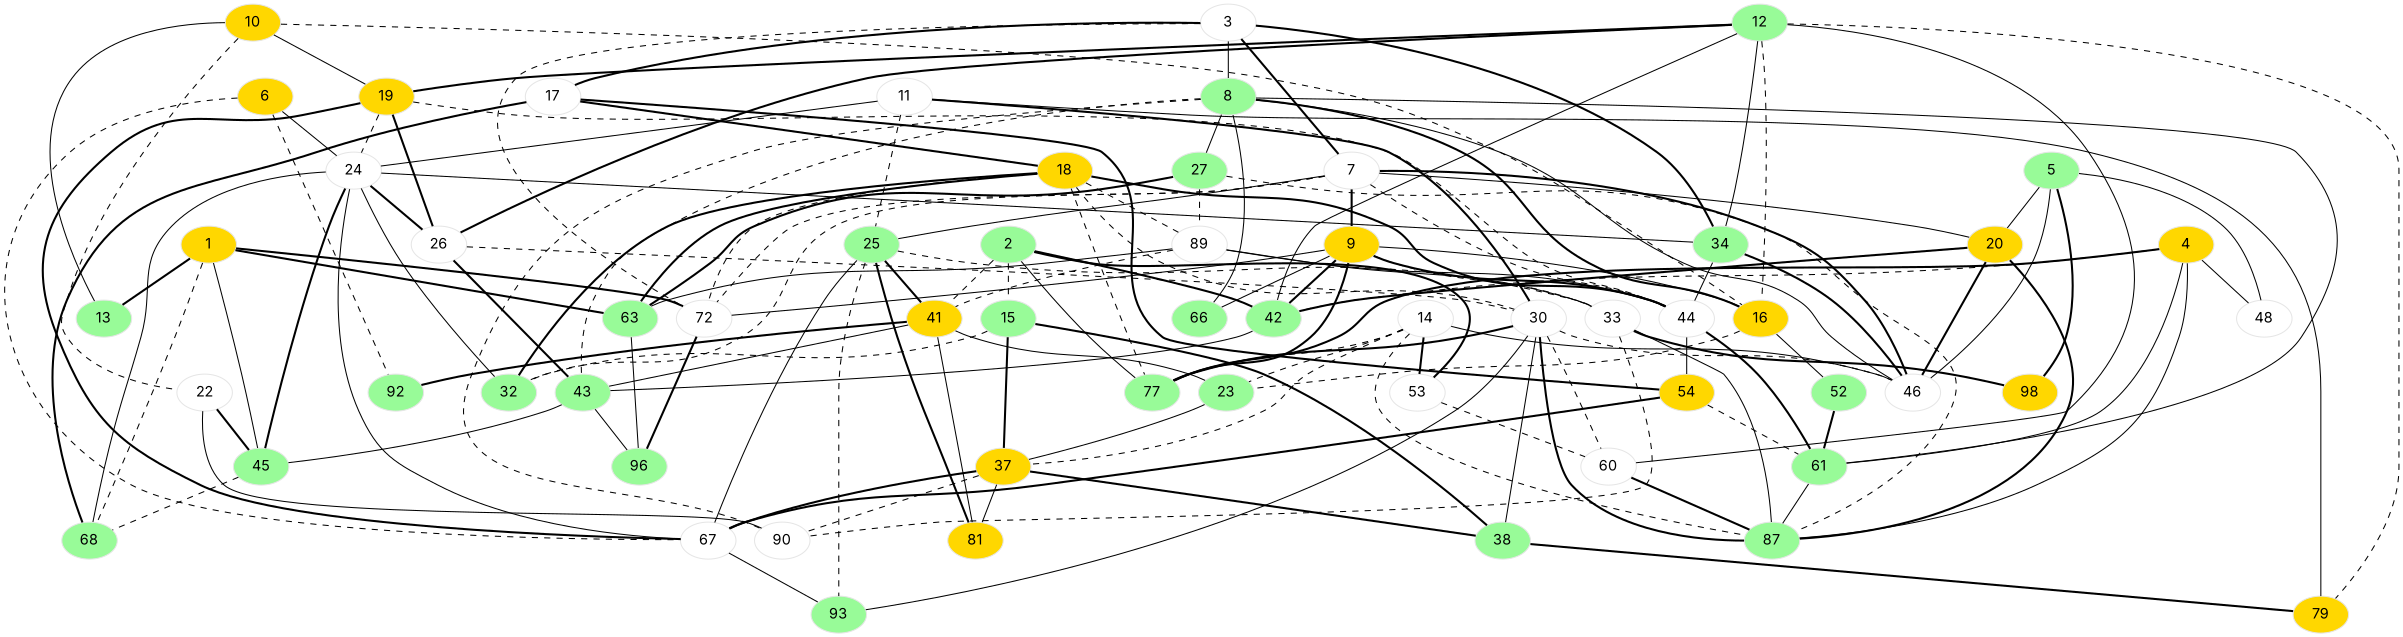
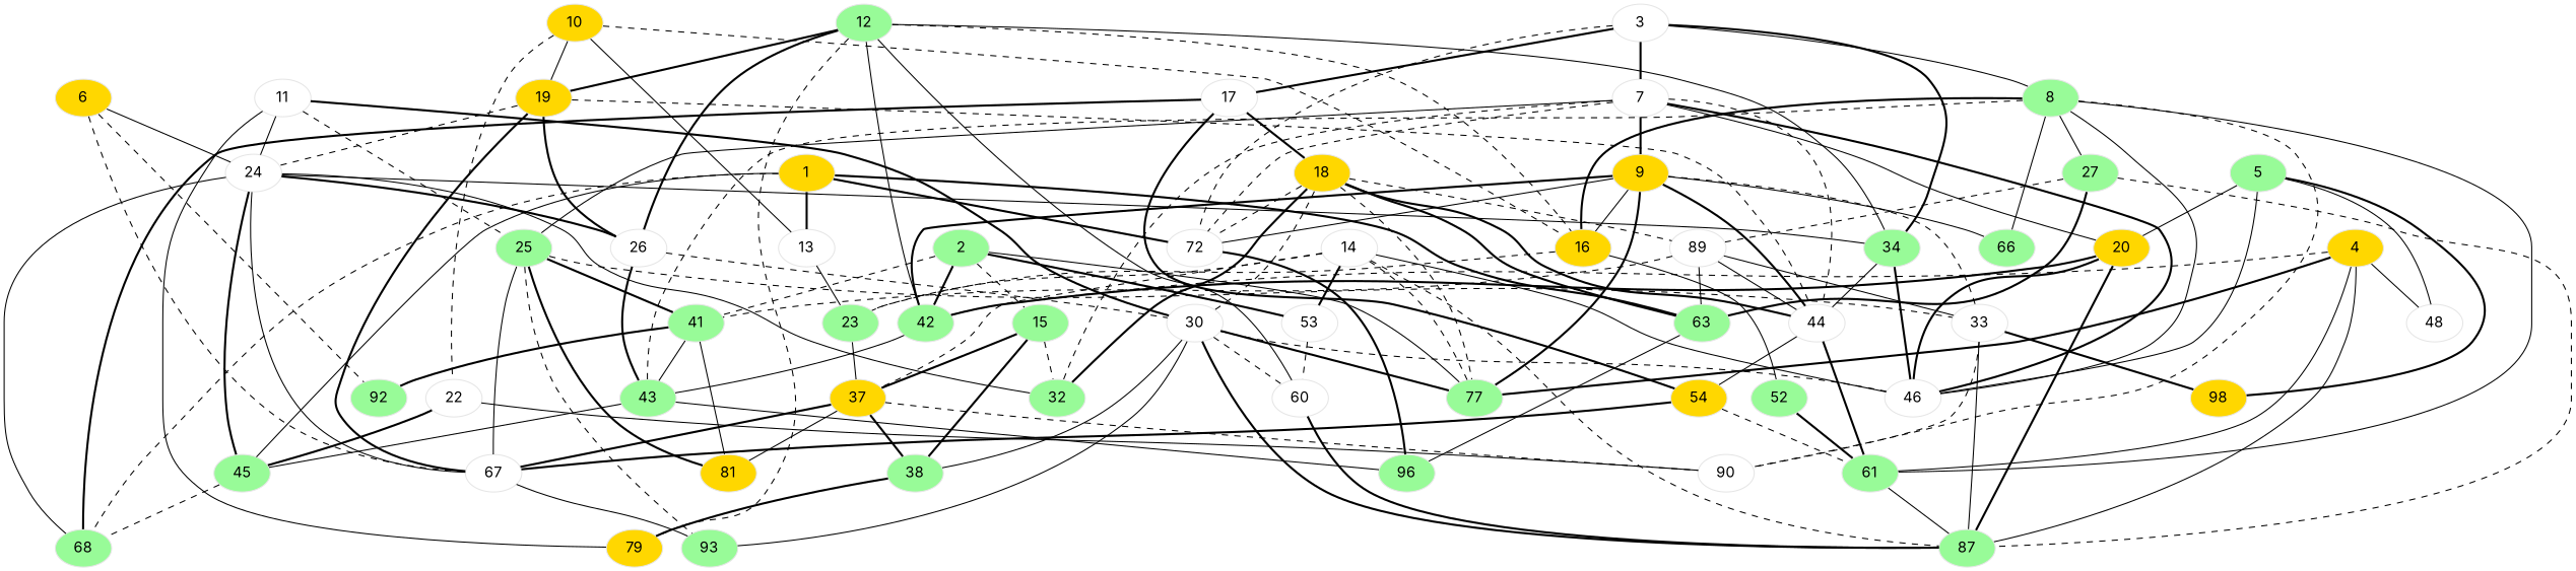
  graph {
    fontname=Inter
    node [color=gray90 fillcolor=palegreen fontname=Inter style=filled]
    edge [fontname=Inter style=bold]
    1 [fillcolor=gold super="+84"]
-   13
+   13 [fillcolor=white]
    45 [super="+95"]
    63 [super="+64"]
    68 [super="+74"]
    72 [fillcolor=white super="+91"]
    23 [super="+62"]
    96
    2 [super="+78"]
    15
-   41 [fillcolor=gold super="+97"]
+   41 [super="+97"]
    42 [super="+55"]
    53 [fillcolor=white]
    77 [super="+88"]
    32 [super="+73"]
    37 [fillcolor=gold super="+75"]
    38
    92
    43 [super="+47"]
    81 [fillcolor=gold]
    60 [fillcolor=white]
    3 [fillcolor=white super="+50"]
    7 [fillcolor=white super="+86"]
    8 [super="+70"]
    17 [fillcolor=white super="+94"]
    34 [super="+56"]
    20 [fillcolor=gold super="+83"]
    46 [fillcolor=white super="+49"]
    9 [fillcolor=gold super="+51"]
    25 [super="+57"]
    44 [fillcolor=white super="+80"]
    61 [super="+65"]
    16 [fillcolor=gold super="+59"]
    27
    66
    90 [fillcolor=white]
    18 [fillcolor=gold super="+76"]
    54 [fillcolor=gold]
    4 [fillcolor=gold super="+36"]
    48 [fillcolor=white]
    87 [super="+89"]
    5 [super="+21"]
    98 [fillcolor=gold]
    24 [fillcolor=white super="+40"]
    67 [fillcolor=white super="+85"]
    26 [fillcolor=white super="+71"]
    6 [fillcolor=gold]
    93
    33 [fillcolor=white super="+69"]
    52
    n51 [fillcolor=white label=89 super="+39"]
    10 [fillcolor=gold super="+99"]
    19 [fillcolor=gold super="+82"]
    22 [fillcolor=white]
    11 [fillcolor=white super="+28"]
    30 [fillcolor=white super="+35"]
    79 [fillcolor=gold]
    12 [super="+58"]
    14 [fillcolor=white super="+31"]
    1 -- 13
    1 -- 45 [style=solid]
    1 -- 63
    1 -- 68 [style=dashed]
    1 -- 72
-   41 -- 23 [style=solid]
+   13 -- 23 [style=solid]
    45 -- 68 [style=dashed]
    63 -- 96 [style=solid]
    72 -- 96
    23 -- 37 [style=solid]
    2 -- 15 [style=dashed]
    2 -- 41 [style=dashed]
    2 -- 42
    2 -- 53
    2 -- 77 [style=solid]
    15 -- 32 [style=dashed]
    15 -- 37
    15 -- 38
    41 -- 92
    41 -- 43 [style=solid]
    41 -- 81 [style=solid]
    42 -- 43 [style=solid]
    53 -- 60 [style=dashed]
    37 -- 38
    37 -- 81 [style=solid weight=2]
    37 -- 90 [style=dashed]
    37 -- 67
    38 -- 79
    43 -- 45 [style=solid]
    43 -- 96 [style=solid]
    60 -- 87
    3 -- 72 [style=dashed]
    3 -- 7
    3 -- 8 [style=solid]
    3 -- 17
    3 -- 34
    7 -- 72 [style=dashed]
    7 -- 32 [style=dashed]
    7 -- 20 [style=solid]
    7 -- 46
    7 -- 9
    7 -- 25 [style=solid]
    7 -- 44 [style=dashed]
    8 -- 43 [style=dashed weight=2]
    8 -- 46 [style=solid]
    8 -- 61 [style=solid]
    8 -- 16
    8 -- 27 [style=solid]
    8 -- 66 [style=solid]
    8 -- 90 [style=dashed]
    17 -- 68
    17 -- 18
    17 -- 54
    34 -- 46
    34 -- 44 [style=solid]
    20 -- 42
    20 -- 46
    20 -- 87
    9 -- 72 [style=solid]
    9 -- 42
    9 -- 77
    9 -- 44
    9 -- 16 [style=solid]
    9 -- 66 [style=solid]
    9 -- 33 [style=dashed]
    25 -- 41
    25 -- 81
    25 -- 67 [style=solid weight=2]
    25 -- 93 [style=dashed]
    25 -- 33 [style=dashed]
    44 -- 61
    44 -- 54 [style=solid]
    61 -- 87 [style=solid]
    16 -- 23 [style=dashed]
    16 -- 52 [style=solid]
    27 -- 63
    27 -- 87 [style=dashed]
    27 -- n51 [style=dashed]
    18 -- 63
    18 -- 72 [style=dashed]
    18 -- 77 [style=dashed]
    18 -- 32
    18 -- 44 [weight=2]
    18 -- n51 [style=dashed]
    18 -- 30 [style=dashed]
    54 -- 61 [style=dashed]
    54 -- 67
    4 -- 42 [style=dashed]
    4 -- 77
    4 -- 61 [style=solid]
    4 -- 48 [style=solid]
    4 -- 87 [style=solid]
    5 -- 20 [style=solid]
    5 -- 46 [style=solid weight=2]
    5 -- 48 [style=solid]
    5 -- 98
    24 -- 45
    24 -- 68 [style=solid]
    24 -- 32 [style=solid]
    24 -- 34 [style=solid]
    24 -- 67 [style=solid weight=2]
    24 -- 26
    67 -- 93 [style=solid]
    26 -- 43
    26 -- 30 [style=dashed]
    6 -- 92 [style=dashed]
    6 -- 24 [style=solid]
    6 -- 67 [style=dashed]
    33 -- 90 [style=dashed]
    33 -- 87 [style=solid]
    33 -- 98
    52 -- 61
    n51 -- 63 [style=solid]
    n51 -- 41 [style=dashed]
    n51 -- 44 [style=solid]
    n51 -- 33 [style=solid]
    10 -- 13 [style=solid]
    10 -- 16 [style=dashed]
    10 -- 19 [style=solid]
    10 -- 22 [style=dashed]
    19 -- 44 [style=dashed]
    19 -- 24 [style=dashed]
    19 -- 67
    19 -- 26
    22 -- 45
    22 -- 90 [style=solid]
    11 -- 25 [style=dashed]
    11 -- 24 [style=solid]
    11 -- 30
    11 -- 79 [style=solid]
    30 -- 77
    30 -- 38 [style=solid]
    30 -- 60 [style=dashed]
    30 -- 46 [style=dashed]
    30 -- 87
    30 -- 93 [style=solid]
    12 -- 42 [style=solid]
    12 -- 60 [style=solid]
    12 -- 34 [style=solid]
    12 -- 16 [style=dashed]
    12 -- 26
    12 -- 19
    12 -- 79 [style=dashed]
    14 -- 23 [style=dashed]
    14 -- 53
    14 -- 77 [style=dashed]
    14 -- 37 [style=dashed]
    14 -- 46 [style=solid]
    14 -- 87 [style=dashed]
  }
